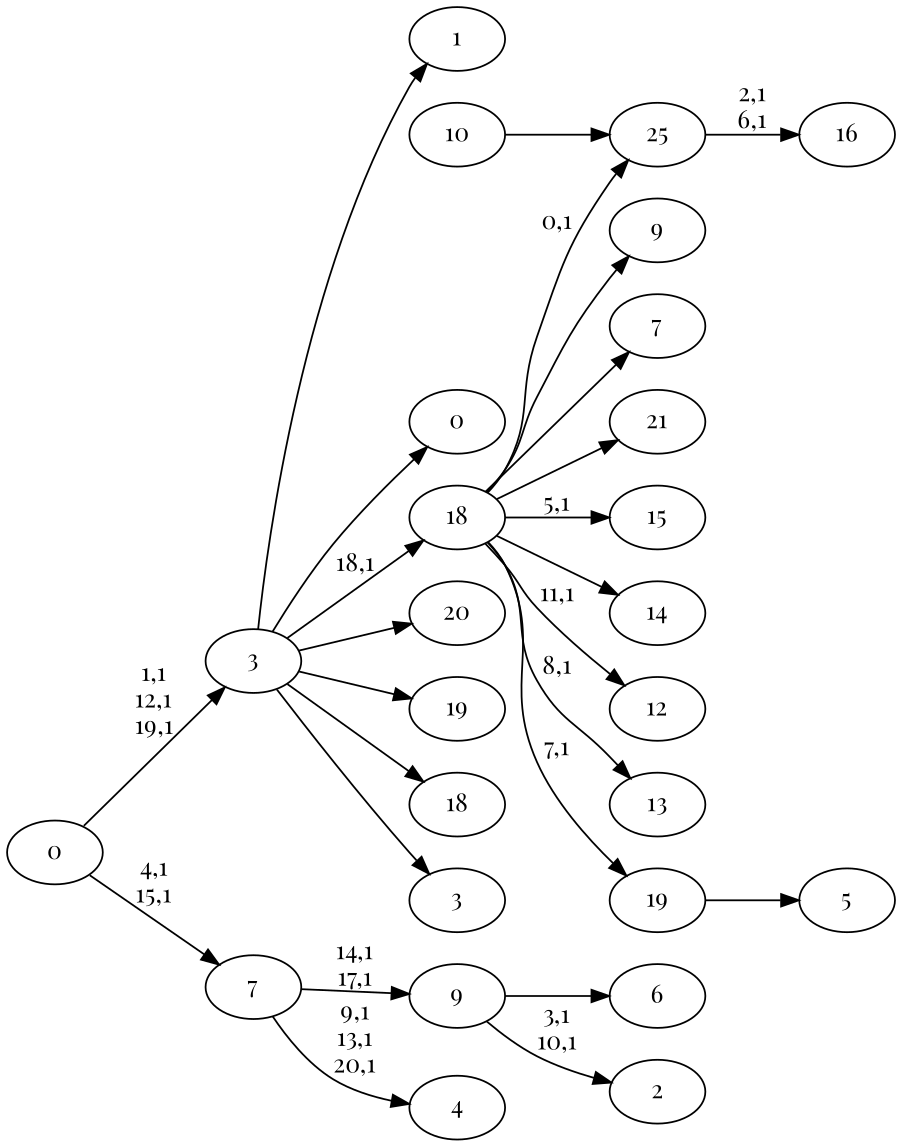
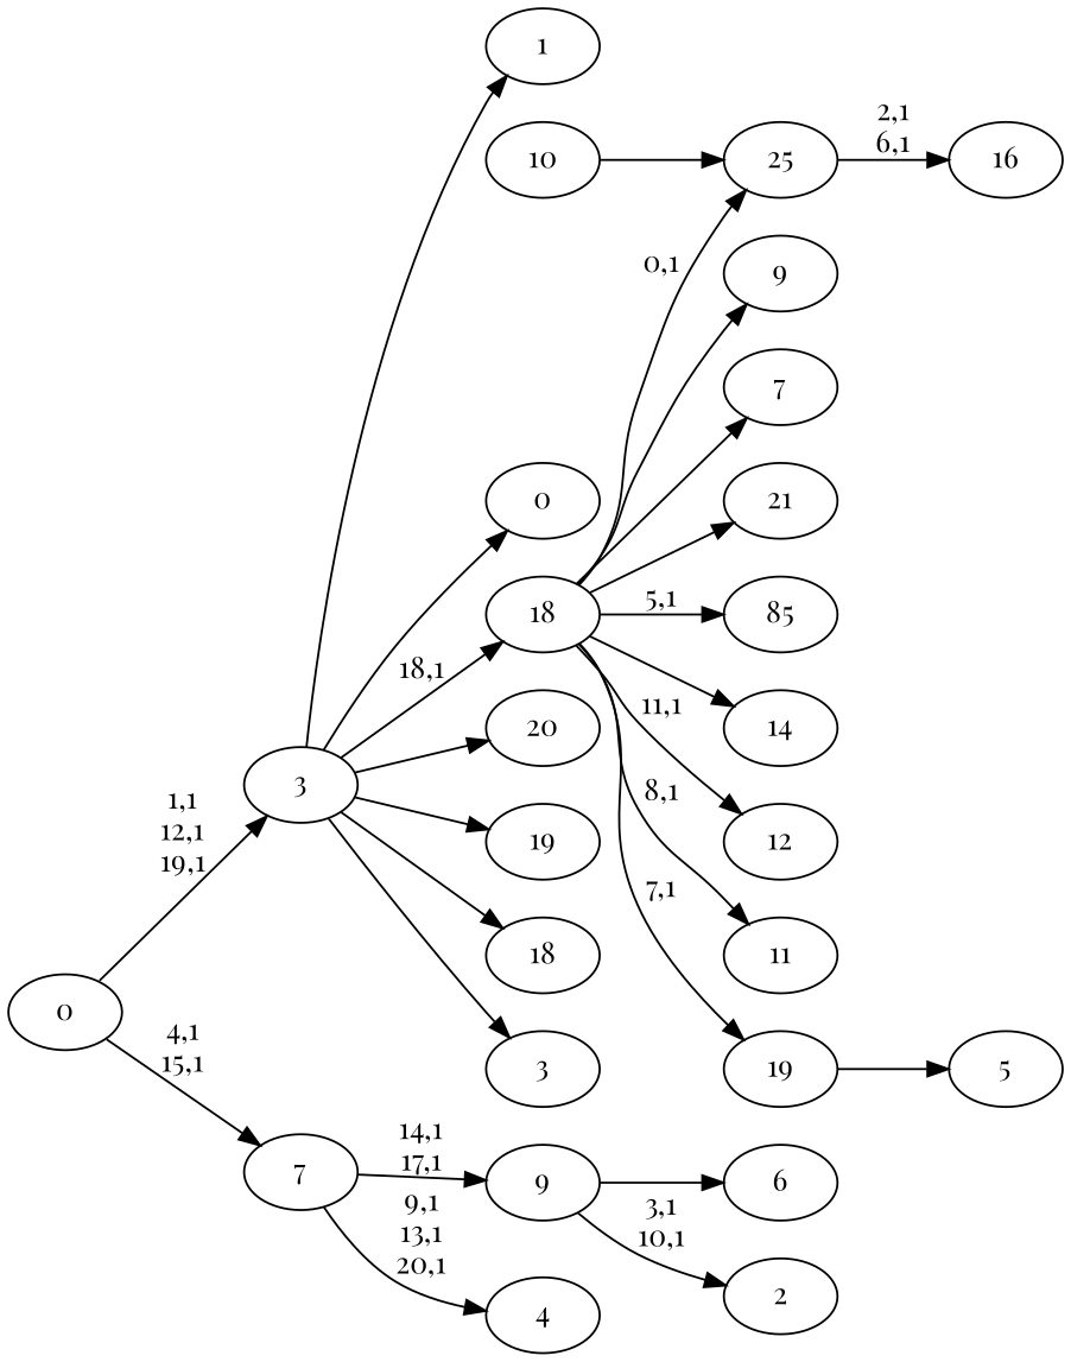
  digraph {
    fontname="Playfair Display"
    rankdir=LR
    node [fontname="Playfair Display"]
    edge [fontname="Playfair Display"]
    n1 [label=21]
    n2 [label=20]
    n3 [label=19]
    n4 [label=18]
    n5 [label=16]
-   n6 [label=15]
+   n6 [label=85]
    n7 [label=14]
    n8 [label=12]
-   n9 [label=13]
+   n9 [label=11]
    n10 [label=10]
    25
    n12 [label=9]
    n13 [label=7]
    n14 [label=6]
    n15 [label=5]
    19
    18
    n18 [label=4]
    n19 [label=3]
    n20 [label=2]
    9
    7
    n23 [label=1]
    n24 [label=0]
    3
    0
    n10 -> 25
    25 -> n5 [label="2,1\n6,1"]
    19 -> n15
    18 -> n1
    18 -> n6 [label="5,1"]
    18 -> n7
    18 -> n8 [label="11,1"]
    18 -> n9 [label="8,1"]
    18 -> 25 [label="0,1"]
    18 -> n12
    18 -> n13
    18 -> 19 [label="7,1"]
    9 -> n14
    9 -> n20 [label="3,1\n10,1"]
    7 -> n18 [label="9,1\n13,1\n20,1"]
    7 -> 9 [label="14,1\n17,1"]
    3 -> n2
    3 -> n3
    3 -> n4
    3 -> 18 [label="18,1"]
    3 -> n19
    3 -> n23
    3 -> n24
    0 -> 7 [label="4,1\n15,1"]
    0 -> 3 [label="1,1\n12,1\n19,1"]
  }
